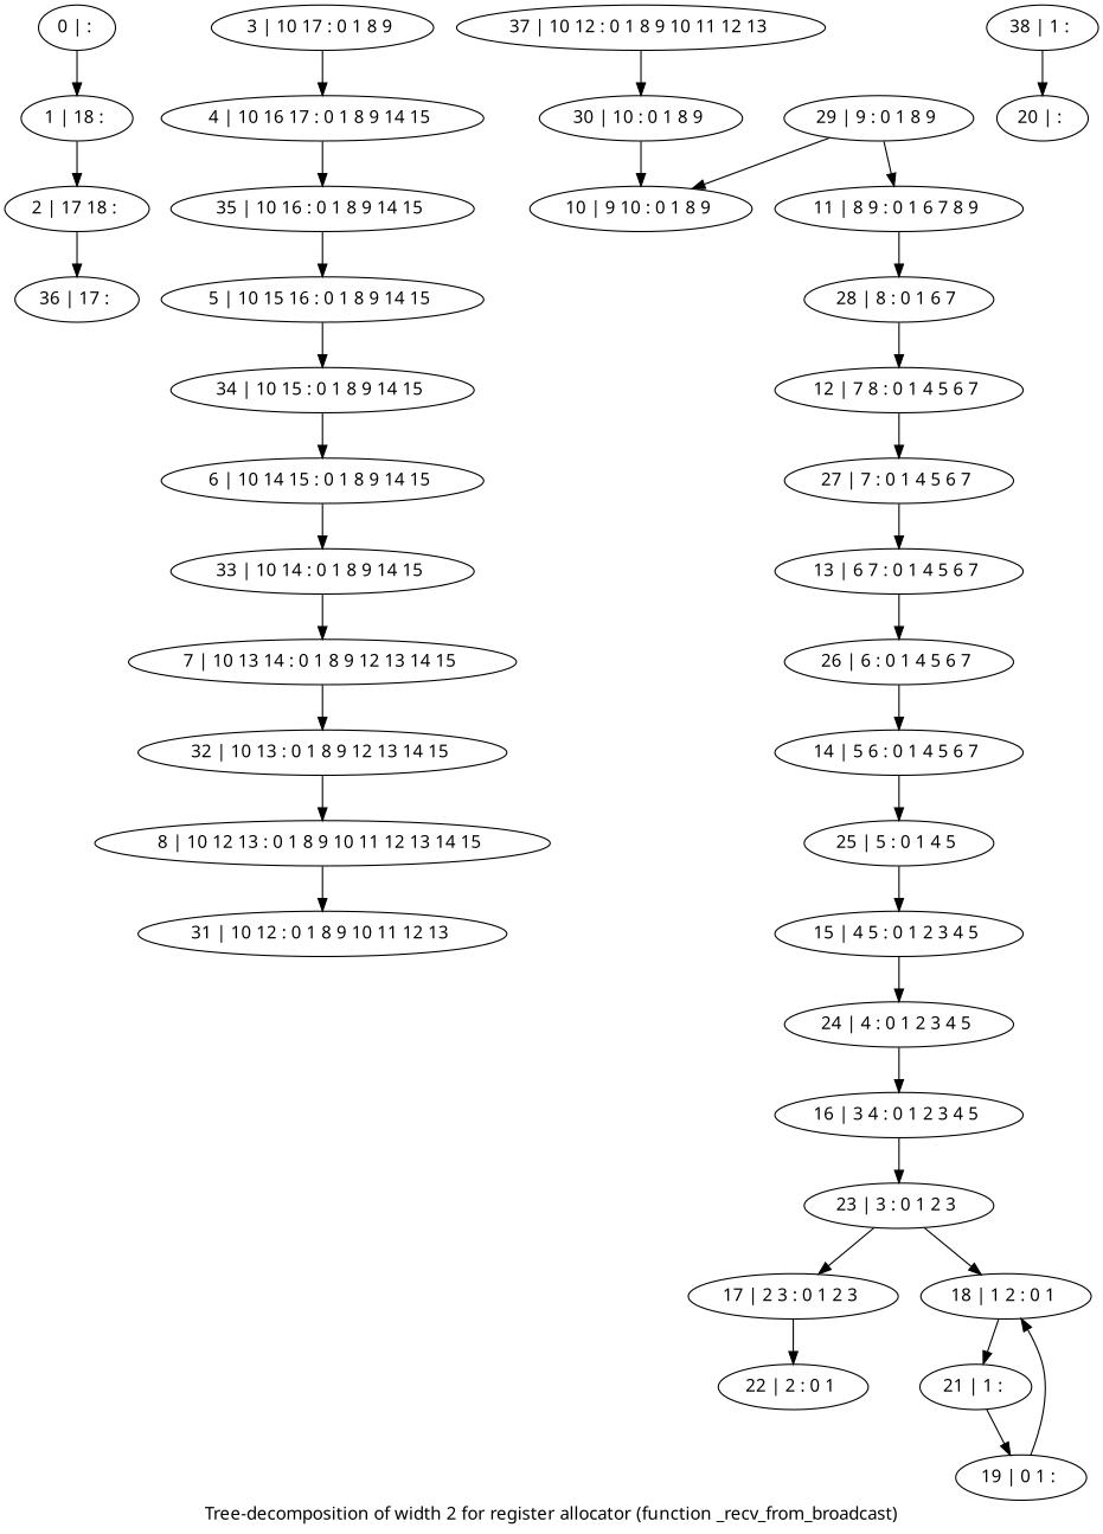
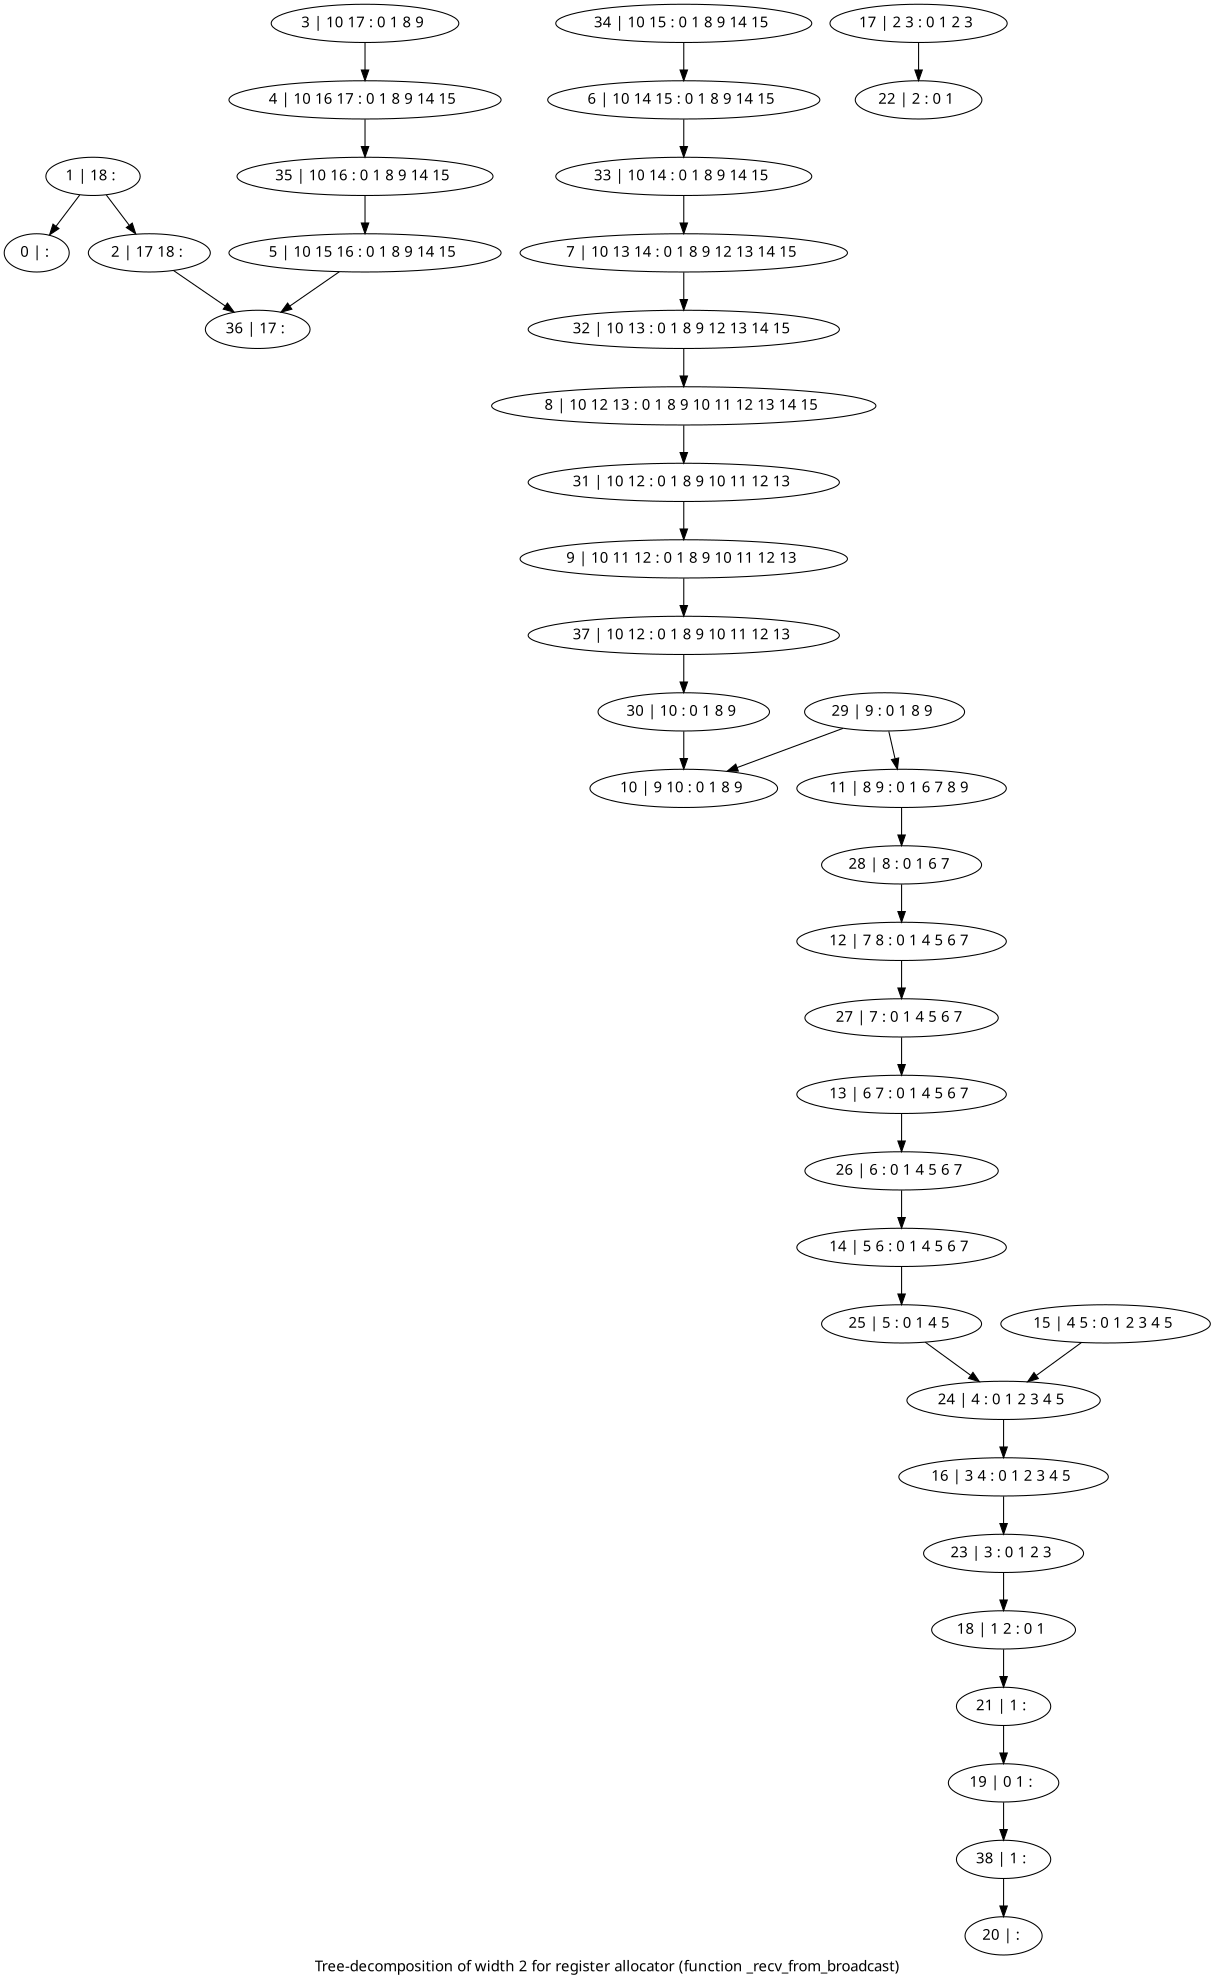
  digraph {
    fontname="Noto Sans"
    label="Tree-decomposition of width 2 for register allocator (function _recv_from_broadcast)"
    node [fontname="Noto Sans"]
    edge [fontname="Noto Sans"]
    n1 [label="0 | : "]
    n2 [label="1 | 18 : "]
    n3 [label="2 | 17 18 : "]
    n4 [label="36 | 17 : "]
    n5 [label="3 | 10 17 : 0 1 8 9 "]
    n6 [label="4 | 10 16 17 : 0 1 8 9 14 15 "]
    n7 [label="35 | 10 16 : 0 1 8 9 14 15 "]
    n8 [label="5 | 10 15 16 : 0 1 8 9 14 15 "]
    n9 [label="34 | 10 15 : 0 1 8 9 14 15 "]
    n10 [label="6 | 10 14 15 : 0 1 8 9 14 15 "]
    n11 [label="33 | 10 14 : 0 1 8 9 14 15 "]
    n12 [label="7 | 10 13 14 : 0 1 8 9 12 13 14 15 "]
    n13 [label="32 | 10 13 : 0 1 8 9 12 13 14 15 "]
    n14 [label="8 | 10 12 13 : 0 1 8 9 10 11 12 13 14 15 "]
    n15 [label="31 | 10 12 : 0 1 8 9 10 11 12 13 "]
+   n16 [label="9 | 10 11 12 : 0 1 8 9 10 11 12 13 "]
    n17 [label="37 | 10 12 : 0 1 8 9 10 11 12 13 "]
    n18 [label="30 | 10 : 0 1 8 9 "]
    n19 [label="10 | 9 10 : 0 1 8 9 "]
    n20 [label="29 | 9 : 0 1 8 9 "]
    n21 [label="11 | 8 9 : 0 1 6 7 8 9 "]
    n22 [label="28 | 8 : 0 1 6 7 "]
    n23 [label="12 | 7 8 : 0 1 4 5 6 7 "]
    n24 [label="27 | 7 : 0 1 4 5 6 7 "]
    n25 [label="13 | 6 7 : 0 1 4 5 6 7 "]
    n26 [label="26 | 6 : 0 1 4 5 6 7 "]
    n27 [label="14 | 5 6 : 0 1 4 5 6 7 "]
    n28 [label="25 | 5 : 0 1 4 5 "]
    n29 [label="15 | 4 5 : 0 1 2 3 4 5 "]
    n30 [label="24 | 4 : 0 1 2 3 4 5 "]
    n31 [label="16 | 3 4 : 0 1 2 3 4 5 "]
    n32 [label="23 | 3 : 0 1 2 3 "]
    n33 [label="17 | 2 3 : 0 1 2 3 "]
    n34 [label="18 | 1 2 : 0 1 "]
    n35 [label="22 | 2 : 0 1 "]
    n36 [label="21 | 1 : "]
    n37 [label="19 | 0 1 : "]
    n38 [label="38 | 1 : "]
    n39 [label="20 | : "]
-   n1 -> n2
+   n2 -> n1
    n2 -> n3
    n3 -> n4
    n5 -> n6
    n6 -> n7
    n7 -> n8
-   n8 -> n9
+   n8 -> n4
    n9 -> n10
    n10 -> n11
    n11 -> n12
    n12 -> n13
    n13 -> n14
    n14 -> n15
+   n15 -> n16
+   n16 -> n17
    n17 -> n18
    n18 -> n19
    n20 -> n19
    n20 -> n21
    n21 -> n22
    n22 -> n23
    n23 -> n24
    n24 -> n25
    n25 -> n26
    n26 -> n27
    n27 -> n28
-   n28 -> n29
+   n28 -> n30
    n29 -> n30
    n30 -> n31
    n31 -> n32
-   n32 -> n33
    n32 -> n34
    n33 -> n35
    n34 -> n36
    n36 -> n37
-   n37 -> n34
+   n37 -> n38
    n38 -> n39
  }
